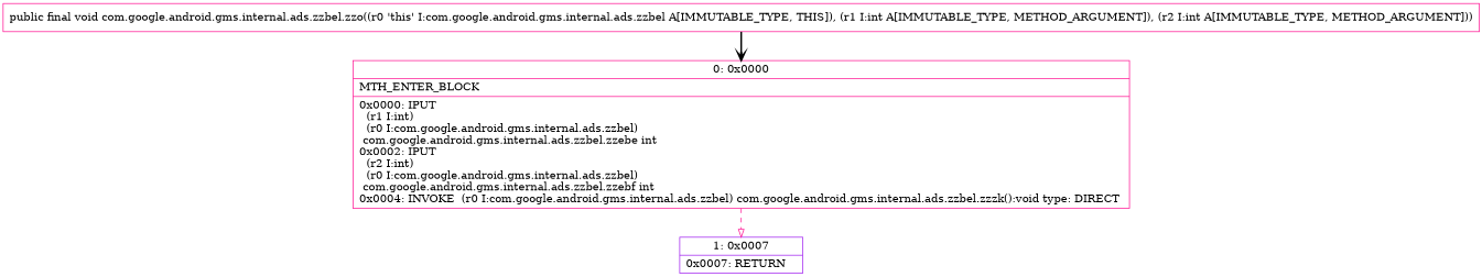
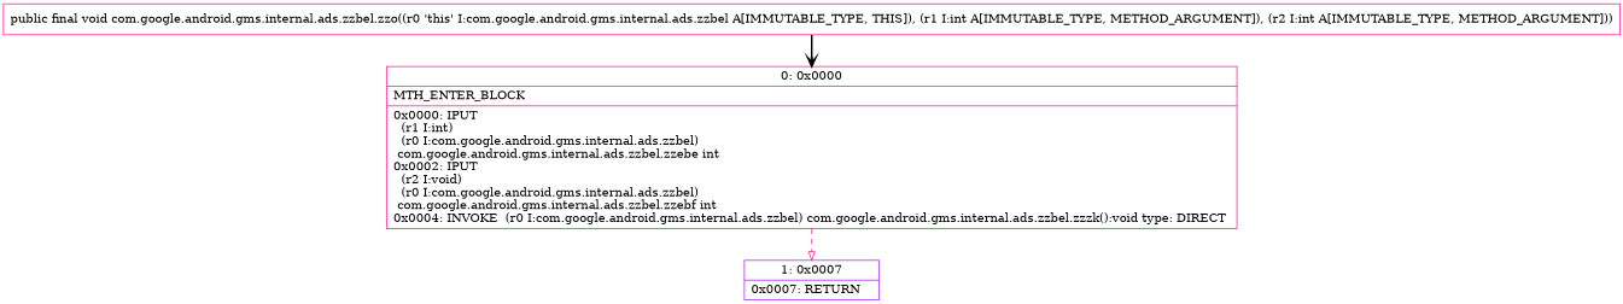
  digraph {
    node [shape=record color=deeppink]
-   n1 [label="{0\:\ 0x0000|MTH_ENTER_BLOCK\l|0x0000: IPUT  \l  (r1 I:int)\l  (r0 I:com.google.android.gms.internal.ads.zzbel)\l com.google.android.gms.internal.ads.zzbel.zzebe int \l0x0002: IPUT  \l  (r2 I:int)\l  (r0 I:com.google.android.gms.internal.ads.zzbel)\l com.google.android.gms.internal.ads.zzbel.zzebf int \l0x0004: INVOKE  (r0 I:com.google.android.gms.internal.ads.zzbel) com.google.android.gms.internal.ads.zzbel.zzzk():void type: DIRECT \l}"]
+   n1 [label="{0\:\ 0x0000|MTH_ENTER_BLOCK\l|0x0000: IPUT  \l  (r1 I:int)\l  (r0 I:com.google.android.gms.internal.ads.zzbel)\l com.google.android.gms.internal.ads.zzbel.zzebe int \l0x0002: IPUT  \l  (r2 I:void)\l  (r0 I:com.google.android.gms.internal.ads.zzbel)\l com.google.android.gms.internal.ads.zzbel.zzebf int \l0x0004: INVOKE  (r0 I:com.google.android.gms.internal.ads.zzbel) com.google.android.gms.internal.ads.zzbel.zzzk():void type: DIRECT \l}"]
    n2 [label="{1\:\ 0x0007|0x0007: RETURN   \l}" color=purple]
    n3 [label="{public final void com.google.android.gms.internal.ads.zzbel.zzo((r0 'this' I:com.google.android.gms.internal.ads.zzbel A[IMMUTABLE_TYPE, THIS]), (r1 I:int A[IMMUTABLE_TYPE, METHOD_ARGUMENT]), (r2 I:int A[IMMUTABLE_TYPE, METHOD_ARGUMENT])) }"]
    n1 -> n2 [color=deeppink style=dashed arrowhead=onormal]
    n3 -> n1 [color=black style=bold arrowhead=vee]
  }
